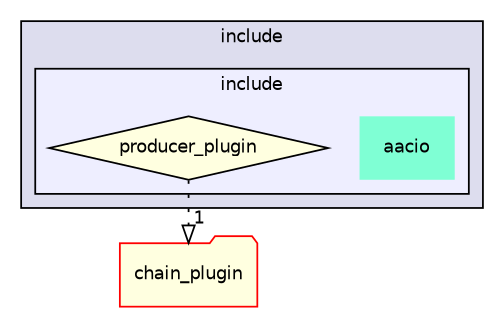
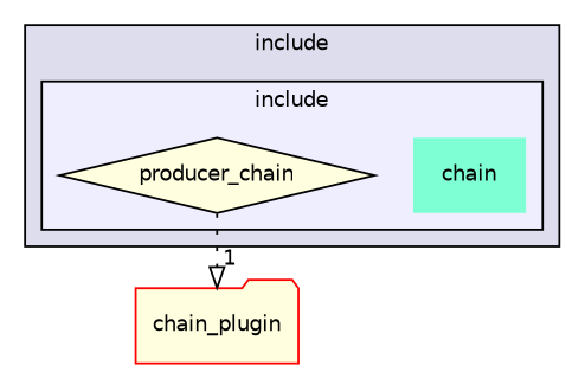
  digraph {
    compound=true
    node [fontname=Helvetica fontsize=10 style=filled fillcolor=lightyellow]
-   n1 [label=aacio shape=plaintext fillcolor=aquamarine]
-   n2 [color=black label=producer_plugin shape=diamond]
+   n1 [label=chain shape=plaintext fillcolor=aquamarine]
+   n2 [color=black label=producer_chain shape=diamond]
    n3 [color=red label=chain_plugin shape=folder]
    subgraph cluster_1 {
      bgcolor="#ddddee"
      fontname=Helvetica
      fontsize=10
      label=include
      pencolor=black
      subgraph cluster_2 {
        bgcolor="#eeeeff"
        fontname=Helvetica
        fontsize=10
        pencolor=black
        n1
        n2
      }
    }
    n2 -> n3 [headlabel=1 labeldistance=1.5 labelfontname=Helvetica labelfontsize=10 style=dotted arrowhead=onormal]
  }
